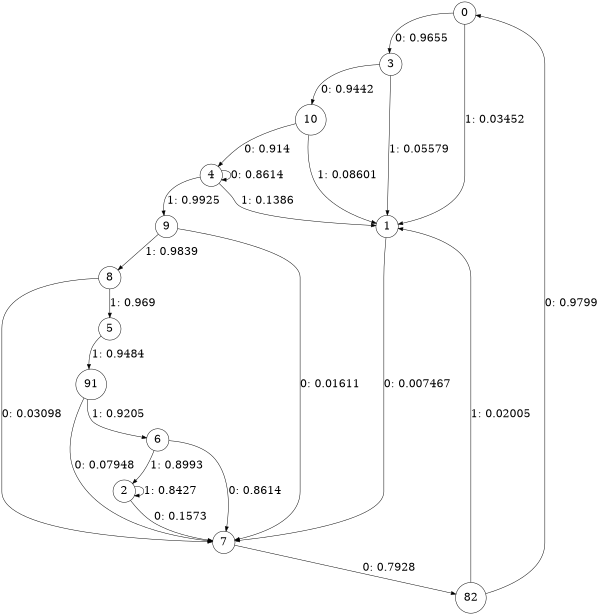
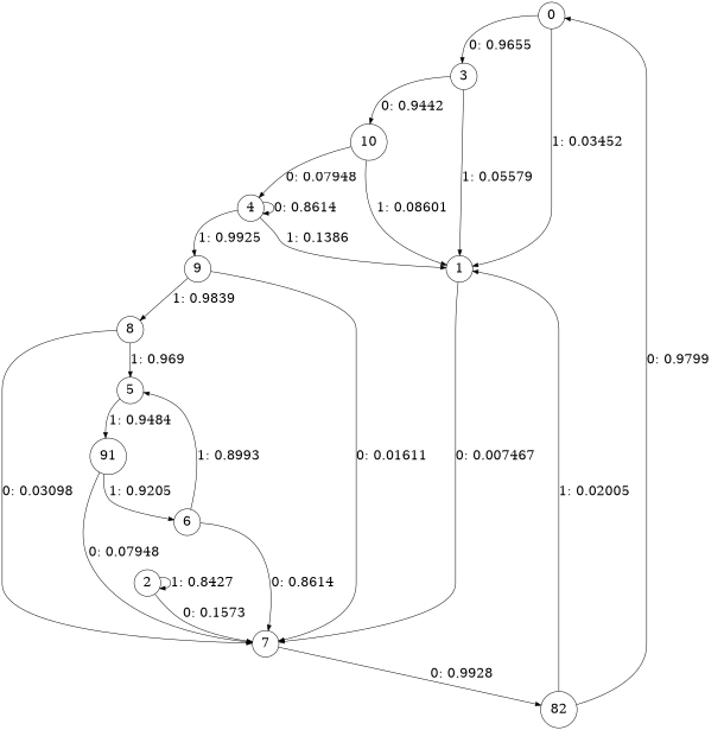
  digraph {
    node [fontsize=24 shape=circle]
    edge [fontsize=24]
    0
    3
    1
    10
    7
    4
    n7 [label=82]
    9
    8
    5
    2
    n12 [label=91]
    6
    0 -> 3 [label="0: 0.9655   "]
    0 -> 1 [label="1: 0.03452  "]
    3 -> 1 [label="1: 0.05579  "]
    3 -> 10 [label="0: 0.9442   "]
    1 -> 7 [label="0: 0.007467  "]
    10 -> 1 [label="1: 0.08601  "]
-   10 -> 4 [label="0: 0.914    "]
-   7 -> n7 [label="0: 0.7928   "]
+   10 -> 4 [label="0: 0.07948  "]
+   7 -> n7 [label="0: 0.9928   "]
    4 -> 1 [label="1: 0.1386   "]
    4 -> 4 [label="0: 0.8614   "]
    4 -> 9 [label="1: 0.9925   "]
    n7 -> 0 [label="0: 0.9799   "]
    n7 -> 1 [label="1: 0.02005  "]
    9 -> 7 [label="0: 0.01611  "]
    9 -> 8 [label="1: 0.9839   "]
    8 -> 7 [label="0: 0.03098  "]
    8 -> 5 [label="1: 0.969    "]
    5 -> n12 [label="1: 0.9484   "]
    2 -> 7 [label="0: 0.1573   "]
    2 -> 2 [label="1: 0.8427   "]
    n12 -> 7 [label="0: 0.07948  "]
    n12 -> 6 [label="1: 0.9205   "]
    6 -> 7 [label="0: 0.8614   "]
-   6 -> 2 [label="1: 0.8993   "]
+   6 -> 5 [label="1: 0.8993   "]
  }
